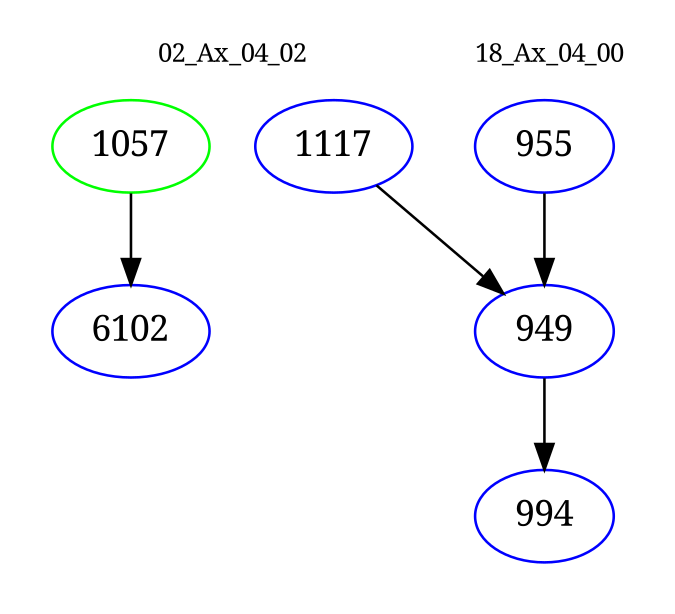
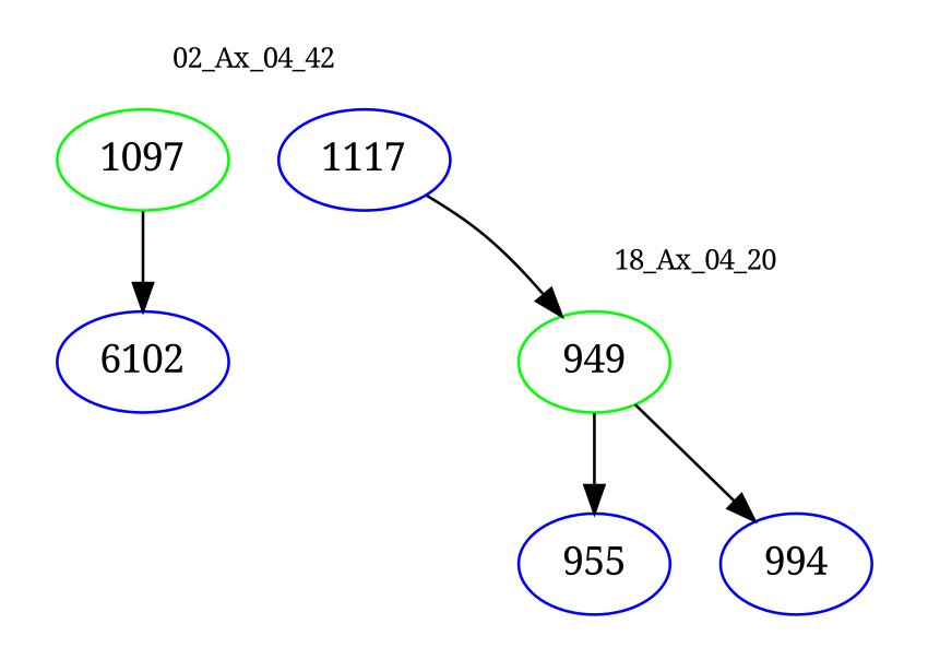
  digraph {
    fontname="Noto Serif"
    node [color=blue fontname="Noto Serif"]
    edge [color=black fontname="Noto Serif"]
    n1 [label=1117]
-   n2 [color=green label=1057]
+   n2 [color=green label=1097]
    n3 [label=6102]
    n4 [label=955]
-   n5 [label=949]
+   n5 [color=green label=949]
    n6 [label=994]
    subgraph cluster_1 {
      color=white
      fontsize=10
-     label="02_Ax_04_02"
+     label="02_Ax_04_42"
      n1
      n2
      n3
    }
    subgraph cluster_2 {
      color=white
      fontsize=10
-     label="18_Ax_04_00"
+     label="18_Ax_04_20"
      n4
      n5
      n6
    }
    n1 -> n5
    n2 -> n3
-   n4 -> n5
+   n5 -> n4
    n5 -> n6
  }
